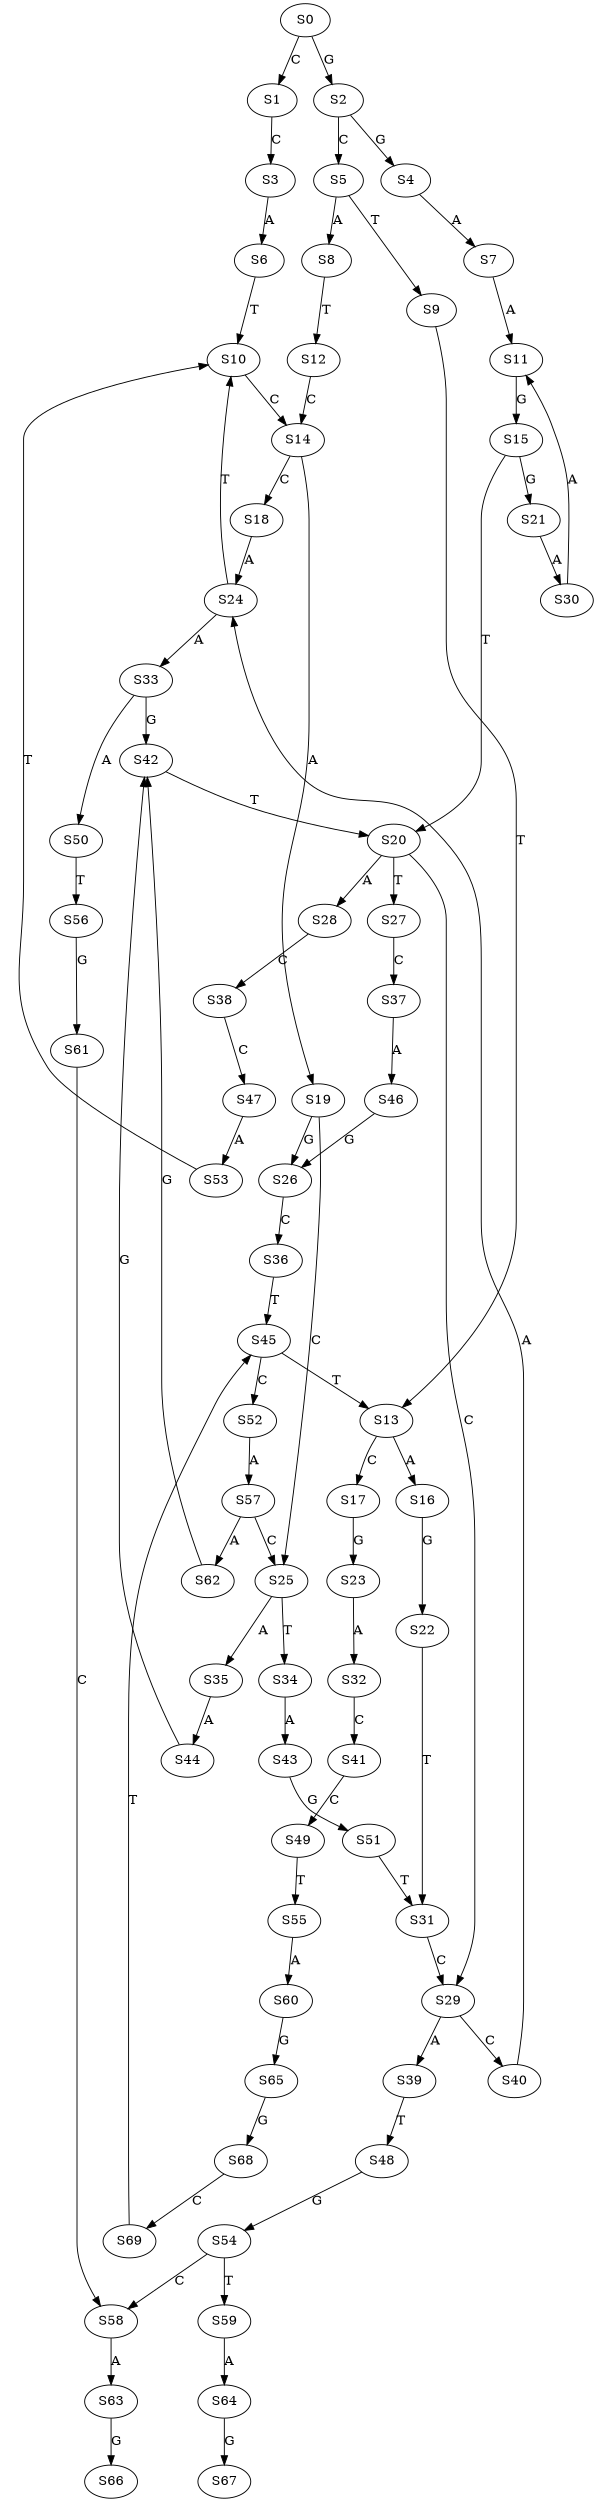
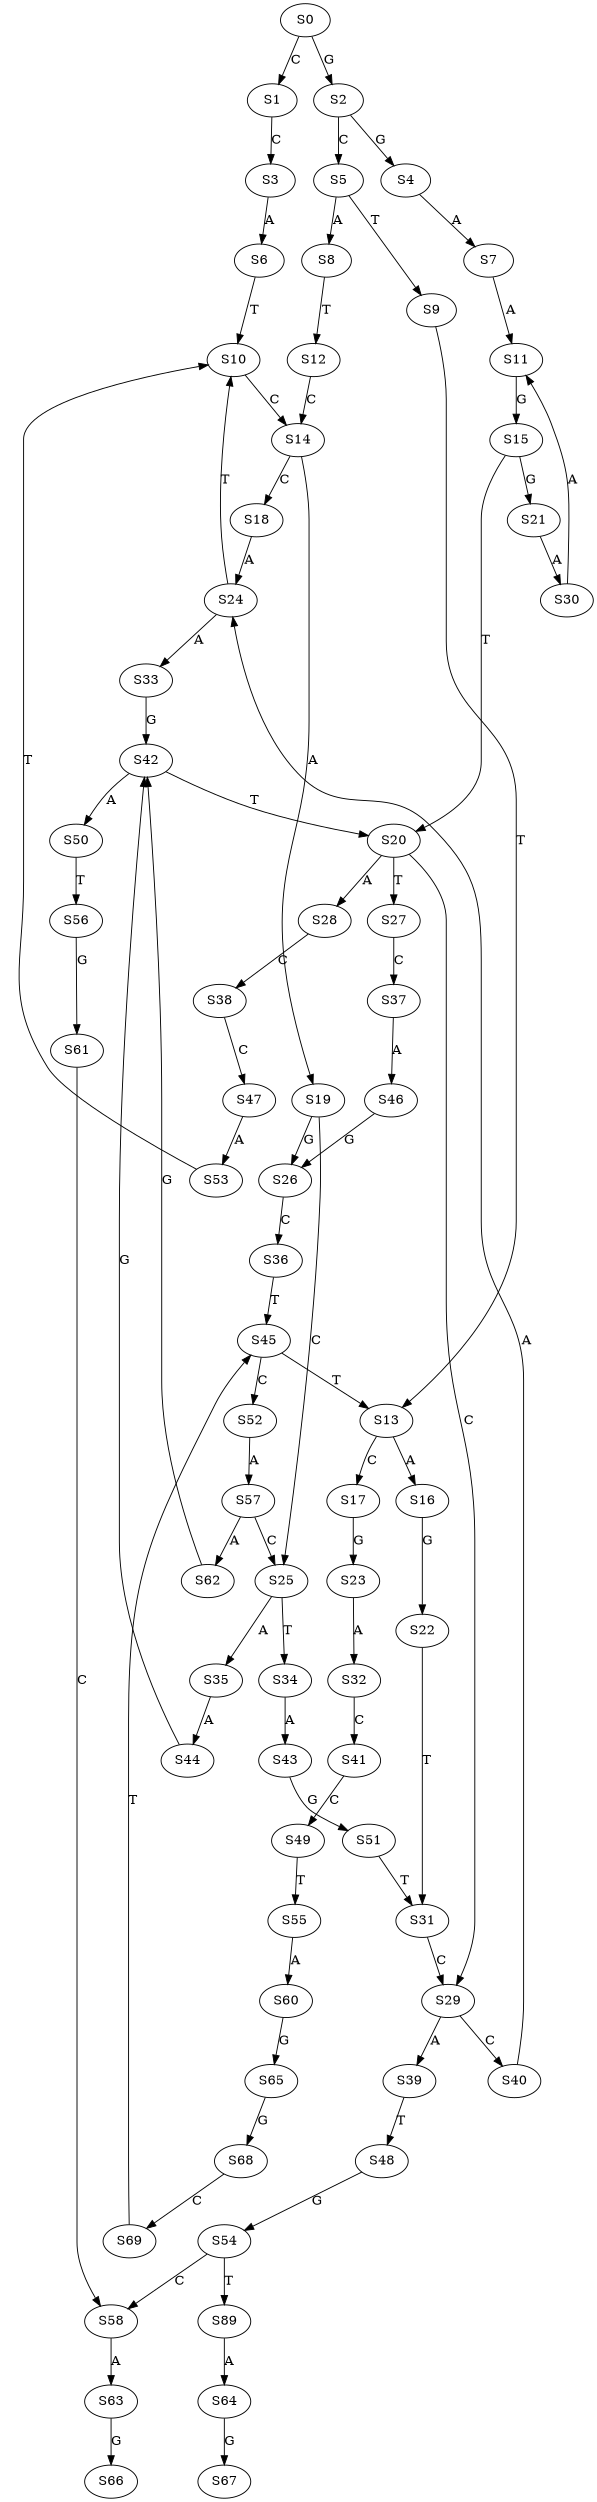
  strict digraph {
    S0
    S1
    S2
    S3
    S4
    S5
    S6
    S7
    S8
    S9
    S10
    S11
    S12
    S13
    S14
    S15
    S16
    S17
    S18
    S19
    S20
    S21
    S22
    S23
    S24
    S25
    S26
    S27
    S28
    S29
    S30
    S31
    S32
    S33
    S34
    S35
    S36
    S37
    S38
    S39
    S40
    S41
    S42
    S43
    S44
    S45
    S46
    S47
    S48
    S49
    S50
    S51
    S52
    S53
    S54
    S55
    S56
    S57
    S58
-   S59
+   S59 [label=S89]
    S60
    S61
    S62
    S63
    S64
    S65
    S66
    S67
    S68
    S69
    S0 -> S1 [label=C]
    S0 -> S2 [label=G]
    S1 -> S3 [label=C]
    S2 -> S4 [label=G]
    S2 -> S5 [label=C]
    S3 -> S6 [label=A]
    S4 -> S7 [label=A]
    S5 -> S8 [label=A]
    S5 -> S9 [label=T]
    S6 -> S10 [label=T]
    S7 -> S11 [label=A]
    S8 -> S12 [label=T]
    S9 -> S13 [label=T]
    S10 -> S14 [label=C]
    S11 -> S15 [label=G]
    S12 -> S14 [label=C]
    S13 -> S16 [label=A]
    S13 -> S17 [label=C]
    S14 -> S18 [label=C]
    S14 -> S19 [label=A]
    S15 -> S20 [label=T]
    S15 -> S21 [label=G]
    S16 -> S22 [label=G]
    S17 -> S23 [label=G]
    S18 -> S24 [label=A]
    S19 -> S25 [label=C]
    S19 -> S26 [label=G]
    S20 -> S27 [label=T]
    S20 -> S28 [label=A]
    S20 -> S29 [label=C]
    S21 -> S30 [label=A]
    S22 -> S31 [label=T]
    S23 -> S32 [label=A]
    S24 -> S10 [label=T]
    S24 -> S33 [label=A]
    S25 -> S34 [label=T]
    S25 -> S35 [label=A]
    S26 -> S36 [label=C]
    S27 -> S37 [label=C]
    S28 -> S38 [label=C]
    S29 -> S39 [label=A]
    S29 -> S40 [label=C]
    S30 -> S11 [label=A]
    S31 -> S29 [label=C]
    S32 -> S41 [label=C]
    S33 -> S42 [label=G]
    S34 -> S43 [label=A]
    S35 -> S44 [label=A]
    S36 -> S45 [label=T]
    S37 -> S46 [label=A]
    S38 -> S47 [label=C]
    S39 -> S48 [label=T]
    S40 -> S24 [label=A]
    S41 -> S49 [label=C]
    S42 -> S20 [label=T]
-   S33 -> S50 [label=A]
+   S42 -> S50 [label=A]
    S43 -> S51 [label=G]
    S44 -> S42 [label=G]
    S45 -> S13 [label=T]
    S45 -> S52 [label=C]
    S46 -> S26 [label=G]
    S47 -> S53 [label=A]
    S48 -> S54 [label=G]
    S49 -> S55 [label=T]
    S50 -> S56 [label=T]
    S51 -> S31 [label=T]
    S52 -> S57 [label=A]
    S53 -> S10 [label=T]
    S54 -> S58 [label=C]
    S54 -> S59 [label=T]
    S55 -> S60 [label=A]
    S56 -> S61 [label=G]
    S57 -> S25 [label=C]
    S57 -> S62 [label=A]
    S58 -> S63 [label=A]
    S59 -> S64 [label=A]
    S60 -> S65 [label=G]
    S61 -> S58 [label=C]
    S62 -> S42 [label=G]
    S63 -> S66 [label=G]
    S64 -> S67 [label=G]
    S65 -> S68 [label=G]
    S68 -> S69 [label=C]
    S69 -> S45 [label=T]
  }
